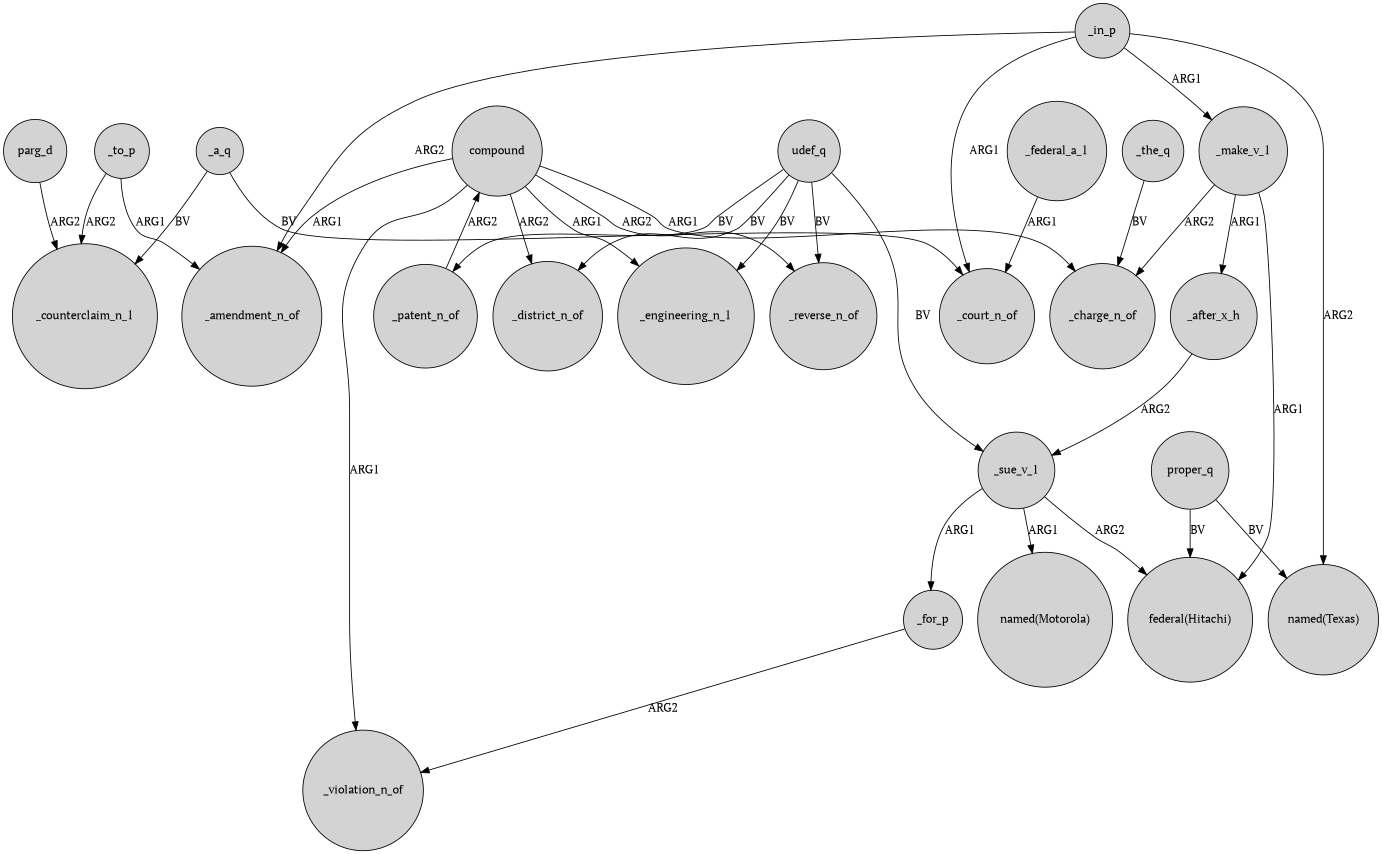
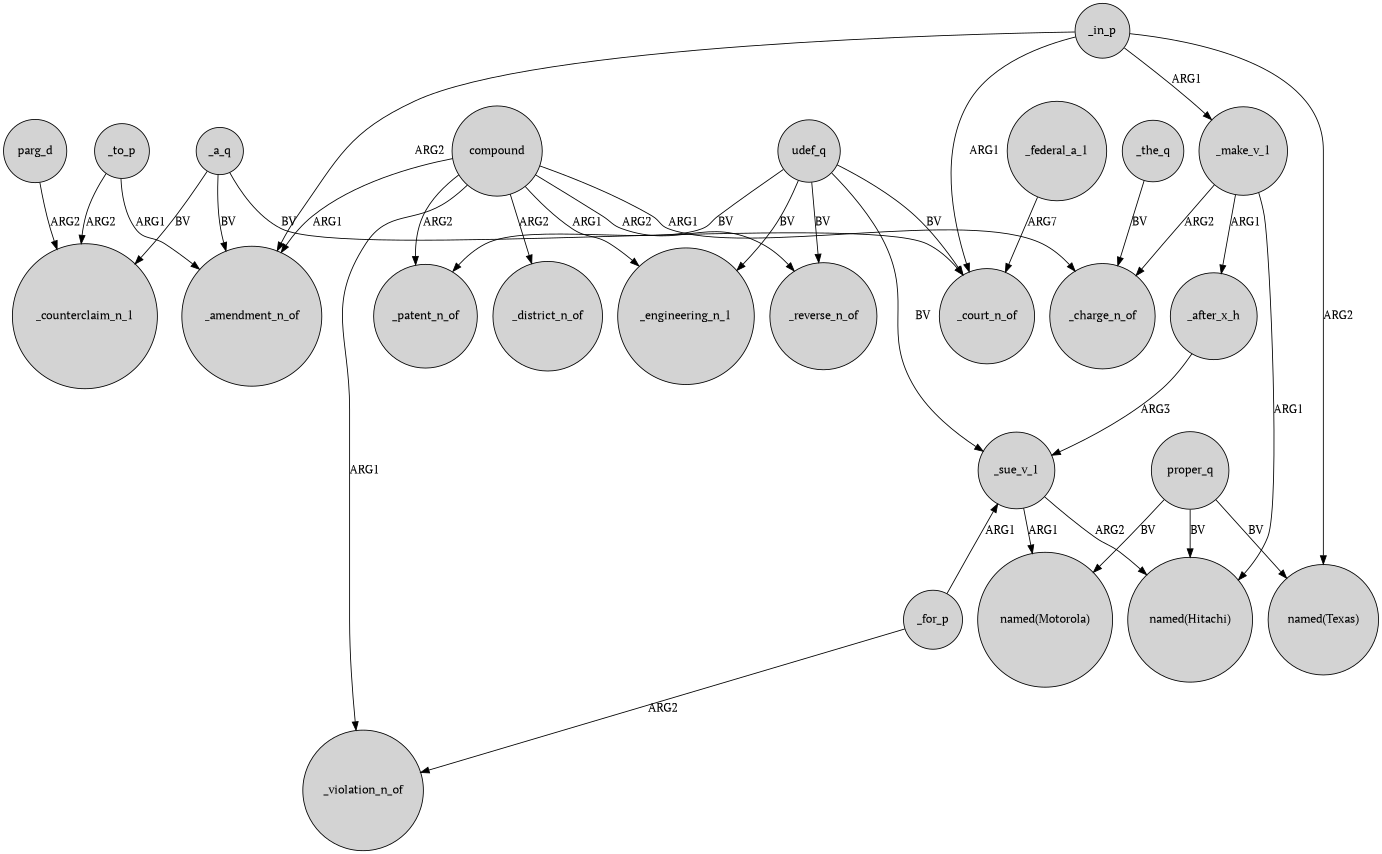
  digraph {
    fontname="PT Serif"
    node [fontname="PT Serif" shape=circle style=filled]
    edge [fontname="PT Serif"]
    parg_d
    _counterclaim_n_1
    _a_q
    _amendment_n_of
    _court_n_of
    proper_q
    "named(Motorola)"
-   "named(Hitachi)" [label="federal(Hitachi)"]
+   "named(Hitachi)"
    "named(Texas)"
    _after_x_h
    _sue_v_1
    _make_v_1
    _charge_n_of
    compound
    _engineering_n_1
    _violation_n_of
    _reverse_n_of
    _patent_n_of
    _district_n_of
    _in_p
    _for_p
    _the_q
    udef_q
    _to_p
    _federal_a_1
    parg_d -> _counterclaim_n_1 [label=ARG2]
    _a_q -> _counterclaim_n_1 [label=BV]
+   _a_q -> _amendment_n_of [label=BV]
    _a_q -> _court_n_of [label=BV]
+   proper_q -> "named(Motorola)" [label=BV]
    proper_q -> "named(Hitachi)" [label=BV]
    proper_q -> "named(Texas)" [label=BV]
-   _after_x_h -> _sue_v_1 [label=ARG2]
+   _after_x_h -> _sue_v_1 [label=ARG3]
    _sue_v_1 -> "named(Motorola)" [label=ARG1]
    _sue_v_1 -> "named(Hitachi)" [label=ARG2]
    _make_v_1 -> "named(Hitachi)" [label=ARG1]
    _make_v_1 -> _after_x_h [label=ARG1]
    _make_v_1 -> _charge_n_of [label=ARG2]
    compound -> _amendment_n_of [label=ARG1]
    compound -> _charge_n_of [label=ARG1]
    compound -> _engineering_n_1 [label=ARG1]
    compound -> _violation_n_of [label=ARG1]
    compound -> _reverse_n_of [label=ARG2]
-   _patent_n_of -> compound [label=ARG2]
+   compound -> _patent_n_of [label=ARG2]
    compound -> _district_n_of [label=ARG2]
    _in_p -> _amendment_n_of [label=ARG2]
    _in_p -> _court_n_of [label=ARG1]
    _in_p -> "named(Texas)" [label=ARG2]
    _in_p -> _make_v_1 [label=ARG1]
-   _sue_v_1 -> _for_p [label=ARG1]
+   _for_p -> _sue_v_1 [label=ARG1]
    _for_p -> _violation_n_of [label=ARG2]
    _the_q -> _charge_n_of [label=BV]
    udef_q -> _sue_v_1 [label=BV]
    udef_q -> _engineering_n_1 [label=BV]
    udef_q -> _reverse_n_of [label=BV]
    udef_q -> _patent_n_of [label=BV]
-   udef_q -> _district_n_of [label=BV]
+   udef_q -> _court_n_of [label=BV]
    _to_p -> _counterclaim_n_1 [label=ARG2]
    _to_p -> _amendment_n_of [label=ARG1]
-   _federal_a_1 -> _court_n_of [label=ARG1]
+   _federal_a_1 -> _court_n_of [label=ARG7]
  }
